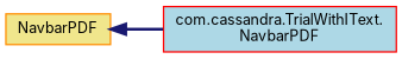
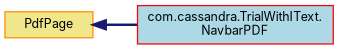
  digraph {
    rankdir=LR
    fontname=Inter
    node [fontname=Inter fontsize=10 shape=record style=filled]
-   n1 [color=darkorange fillcolor=khaki height=0.2 label=NavbarPDF width=0.4]
+   n1 [color=darkorange fillcolor=khaki height=0.2 label=PdfPage width=0.4]
    n2 [color=red fillcolor=lightblue height=0.2 label="com.cassandra.TrialWithIText.\lNavbarPDF" width=0.4]
    n1 -> n2 [color=midnightblue dir=back fontname=Inter fontsize=10 labelfontname=Helvetica labelfontsize=10 style=bold]
  }
